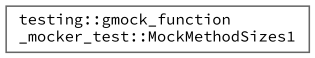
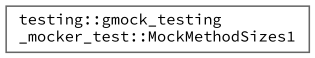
  digraph {
    rankdir=LR
    fontname="Source Code Pro"
-   n1 [color=grey40 fillcolor=white fontname="Source Code Pro" fontsize=10 height=0.2 label="testing::gmock_function\l_mocker_test::MockMethodSizes1" shape=box style=filled width=0.4]
+   n1 [color=grey40 fillcolor=white fontname="Source Code Pro" fontsize=10 height=0.2 label="testing::gmock_testing\l_mocker_test::MockMethodSizes1" shape=box style=filled width=0.4]
  }
